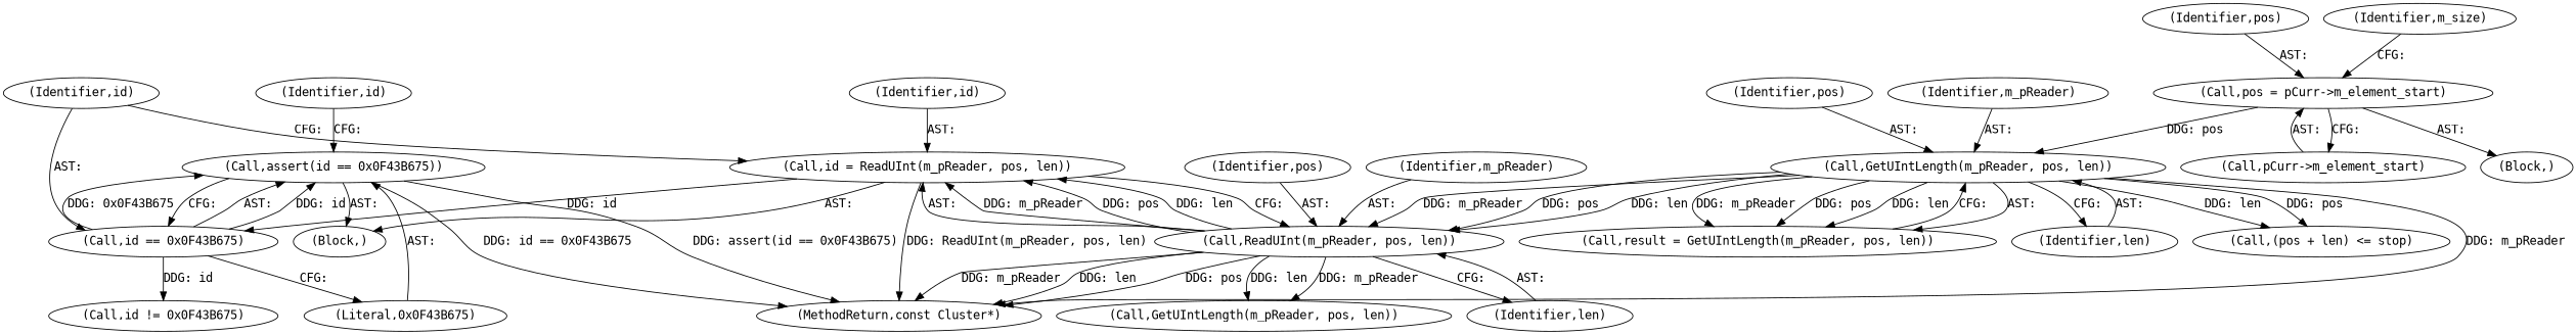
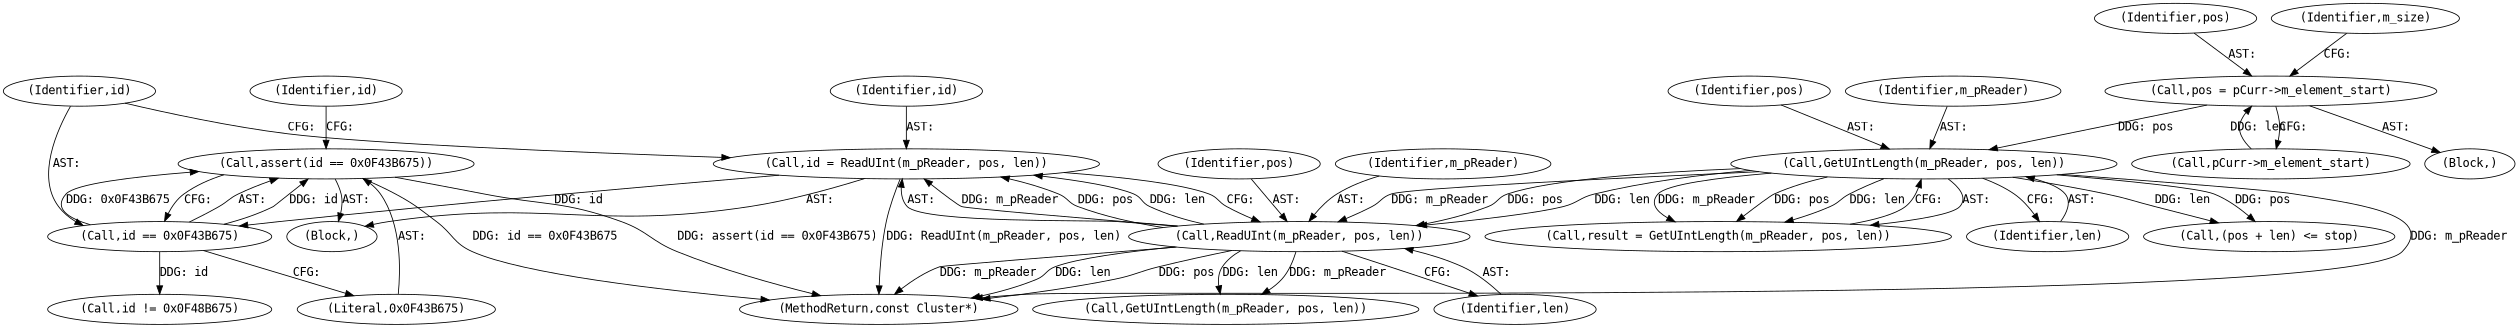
  digraph {
    fontname="DejaVu Sans Mono"
    node [fontname="DejaVu Sans Mono"]
    edge [fontname="DejaVu Sans Mono"]
    n1 [label="(Call,assert(id == 0x0F43B675))"]
    n2 [label="(Call,id == 0x0F43B675)"]
    n3 [label="(MethodReturn,const Cluster*)"]
    n4 [label="(Block,)"]
-   n5 [label="(Call,id != 0x0F43B675)"]
+   n5 [label="(Call,id != 0x0F48B675)"]
    n6 [label="(Literal,0x0F43B675)"]
    n7 [label="(Call,id = ReadUInt(m_pReader, pos, len))"]
    n8 [label="(Call,ReadUInt(m_pReader, pos, len))"]
    n9 [label="(Call,GetUIntLength(m_pReader, pos, len))"]
    n10 [label="(Identifier,len)"]
    n11 [label="(Call,GetUIntLength(m_pReader, pos, len))"]
    n12 [label="(Call,(pos + len) <= stop)"]
    n13 [label="(Call,result = GetUIntLength(m_pReader, pos, len))"]
    n14 [label="(Identifier,len)"]
    n15 [label="(Call,pos = pCurr->m_element_start)"]
    n16 [label="(Block,)"]
    n17 [label="(Call,pCurr->m_element_start)"]
    n18 [label="(Identifier,pos)"]
    n19 [label="(Identifier,pos)"]
    n20 [label="(Identifier,m_pReader)"]
    n21 [label="(Identifier,id)"]
    n22 [label="(Identifier,id)"]
    n23 [label="(Identifier,pos)"]
    n24 [label="(Identifier,m_pReader)"]
    n25 [label="(Identifier,id)"]
    n26 [label="(Identifier,m_size)"]
    n1 -> n2 [label="CFG: "]
    n1 -> n3 [label="DDG: assert(id == 0x0F43B675)"]
    n1 -> n3 [label="DDG: id == 0x0F43B675"]
    n1 -> n4 [label="AST: "]
    n2 -> n1 [label="AST: "]
    n2 -> n1 [label="DDG: id"]
    n2 -> n1 [label="DDG: 0x0F43B675"]
    n2 -> n5 [label="DDG: id"]
    n2 -> n6 [label="CFG: "]
    n6 -> n1 [label="AST: "]
    n7 -> n2 [label="DDG: id"]
    n7 -> n3 [label="DDG: ReadUInt(m_pReader, pos, len)"]
    n7 -> n4 [label="AST: "]
    n7 -> n8 [label="CFG: "]
    n8 -> n3 [label="DDG: pos"]
    n8 -> n3 [label="DDG: m_pReader"]
    n8 -> n3 [label="DDG: len"]
    n8 -> n7 [label="AST: "]
    n8 -> n7 [label="DDG: m_pReader"]
    n8 -> n7 [label="DDG: pos"]
    n8 -> n7 [label="DDG: len"]
    n8 -> n9 [label="DDG: m_pReader"]
    n8 -> n9 [label="DDG: len"]
    n8 -> n10 [label="CFG: "]
    n10 -> n8 [label="AST: "]
    n11 -> n3 [label="DDG: m_pReader"]
    n11 -> n8 [label="DDG: m_pReader"]
    n11 -> n8 [label="DDG: pos"]
    n11 -> n8 [label="DDG: len"]
    n11 -> n12 [label="DDG: pos"]
    n11 -> n12 [label="DDG: len"]
    n11 -> n13 [label="AST: "]
    n11 -> n13 [label="DDG: m_pReader"]
    n11 -> n13 [label="DDG: pos"]
    n11 -> n13 [label="DDG: len"]
    n11 -> n14 [label="CFG: "]
    n13 -> n11 [label="CFG: "]
    n14 -> n11 [label="AST: "]
    n15 -> n11 [label="DDG: pos"]
    n15 -> n16 [label="AST: "]
    n15 -> n17 [label="CFG: "]
-   n17 -> n15 [label="AST: "]
+   n17 -> n15 [label="DDG: len"]
    n18 -> n8 [label="AST: "]
    n19 -> n15 [label="AST: "]
    n20 -> n8 [label="AST: "]
    n21 -> n2 [label="AST: "]
    n21 -> n7 [label="CFG: "]
    n22 -> n7 [label="AST: "]
    n23 -> n11 [label="AST: "]
    n24 -> n11 [label="AST: "]
    n25 -> n1 [label="CFG: "]
    n26 -> n15 [label="CFG: "]
  }
